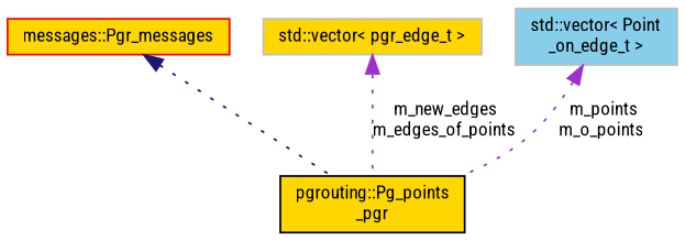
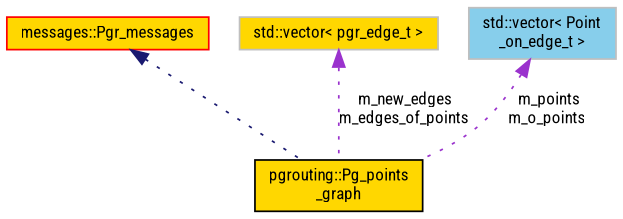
  digraph {
    fontname="Roboto Condensed"
    node [color=grey75 fillcolor=gold fontname="Roboto Condensed" fontsize=10 shape=record style=filled]
    edge [color=darkorchid3 dir=back fontname="Roboto Condensed" fontsize=10 labelfontname=Helvetica labelfontsize=10 style=dotted]
-   n1 [color=black fontcolor=black height=0.2 label="pgrouting::Pg_points\l_pgr" width=0.4]
+   n1 [color=black fontcolor=black height=0.2 label="pgrouting::Pg_points\l_graph" width=0.4]
    n2 [color=red height=0.2 label="messages::Pgr_messages" width=0.4]
    n3 [height=0.2 label="std::vector\< pgr_edge_t \>" width=0.4]
    n4 [fillcolor=skyblue height=0.2 label="std::vector\< Point\l_on_edge_t \>" width=0.4]
    n2 -> n1 [color=midnightblue]
    n3 -> n1 [label=" m_new_edges\nm_edges_of_points"]
    n4 -> n1 [label=" m_points\nm_o_points"]
  }
